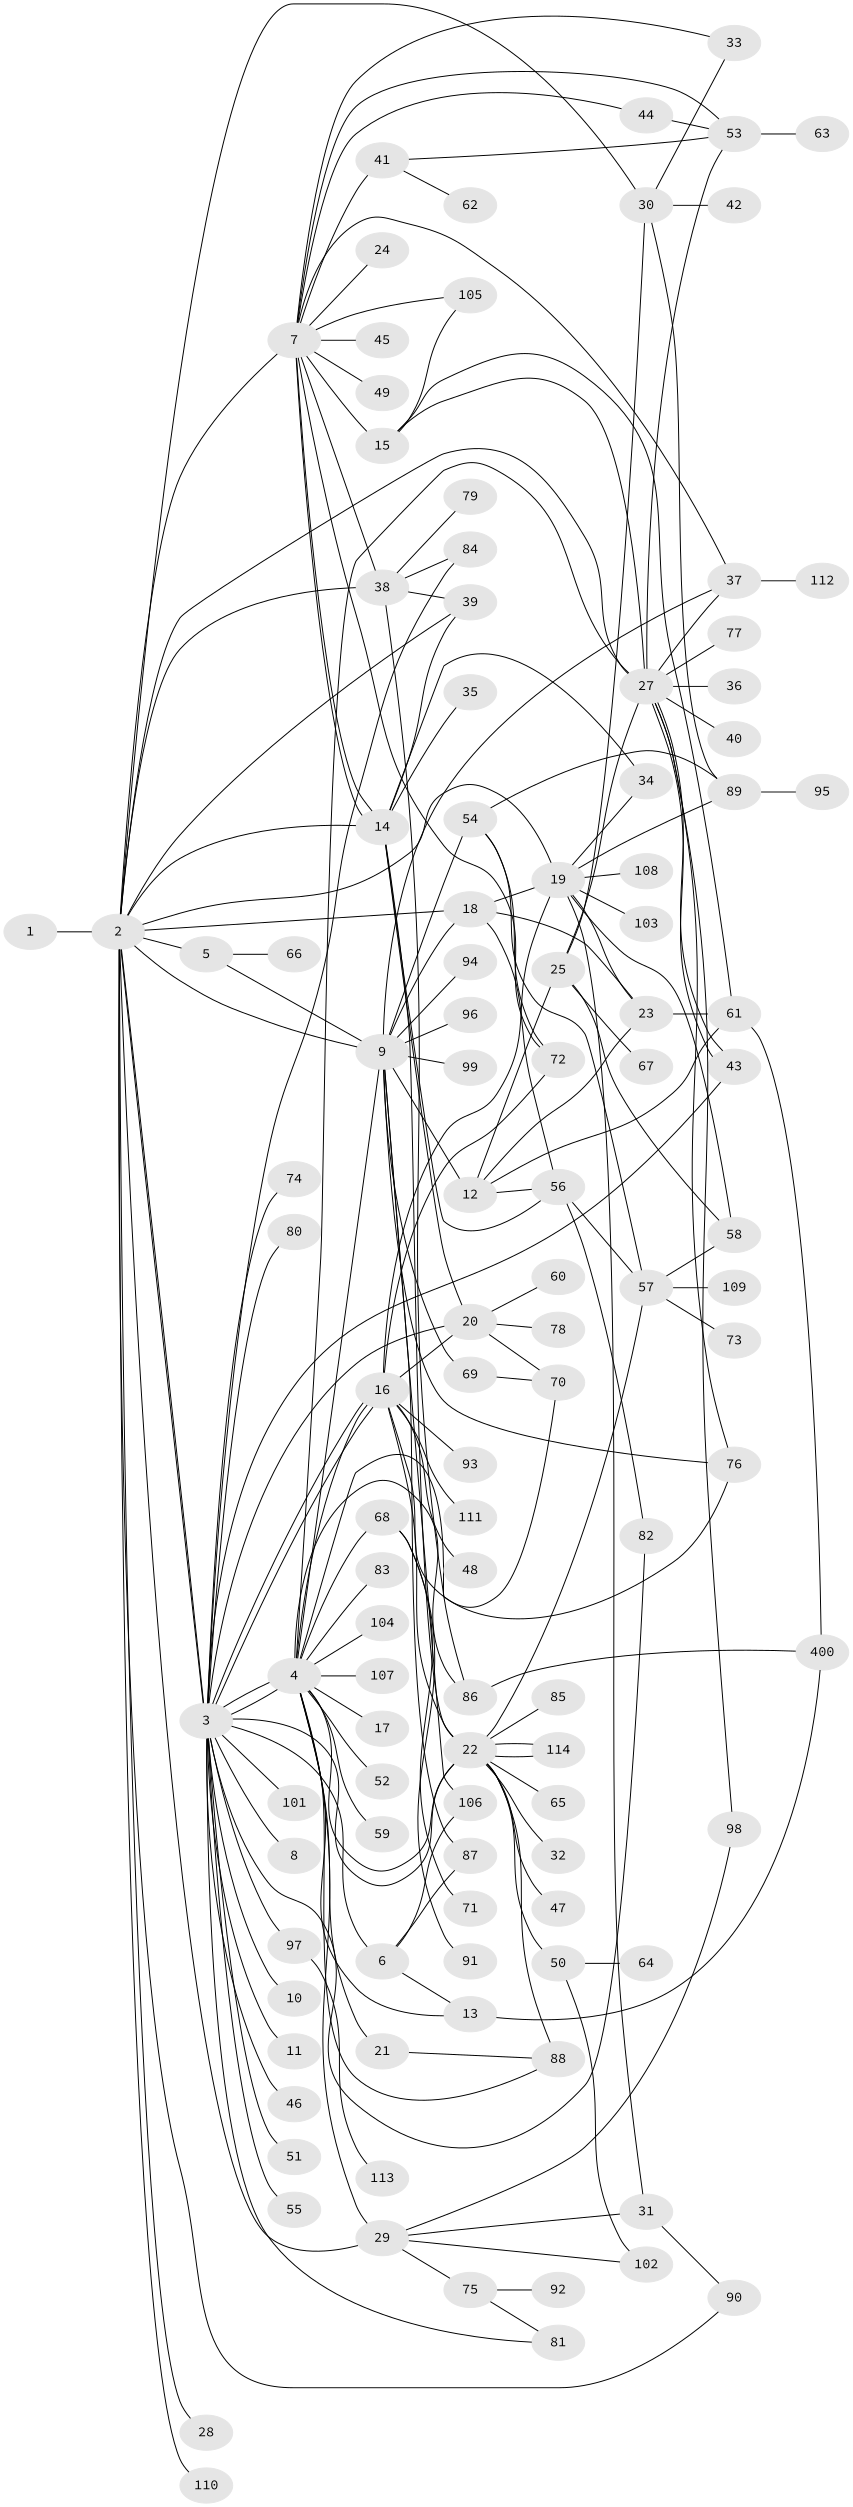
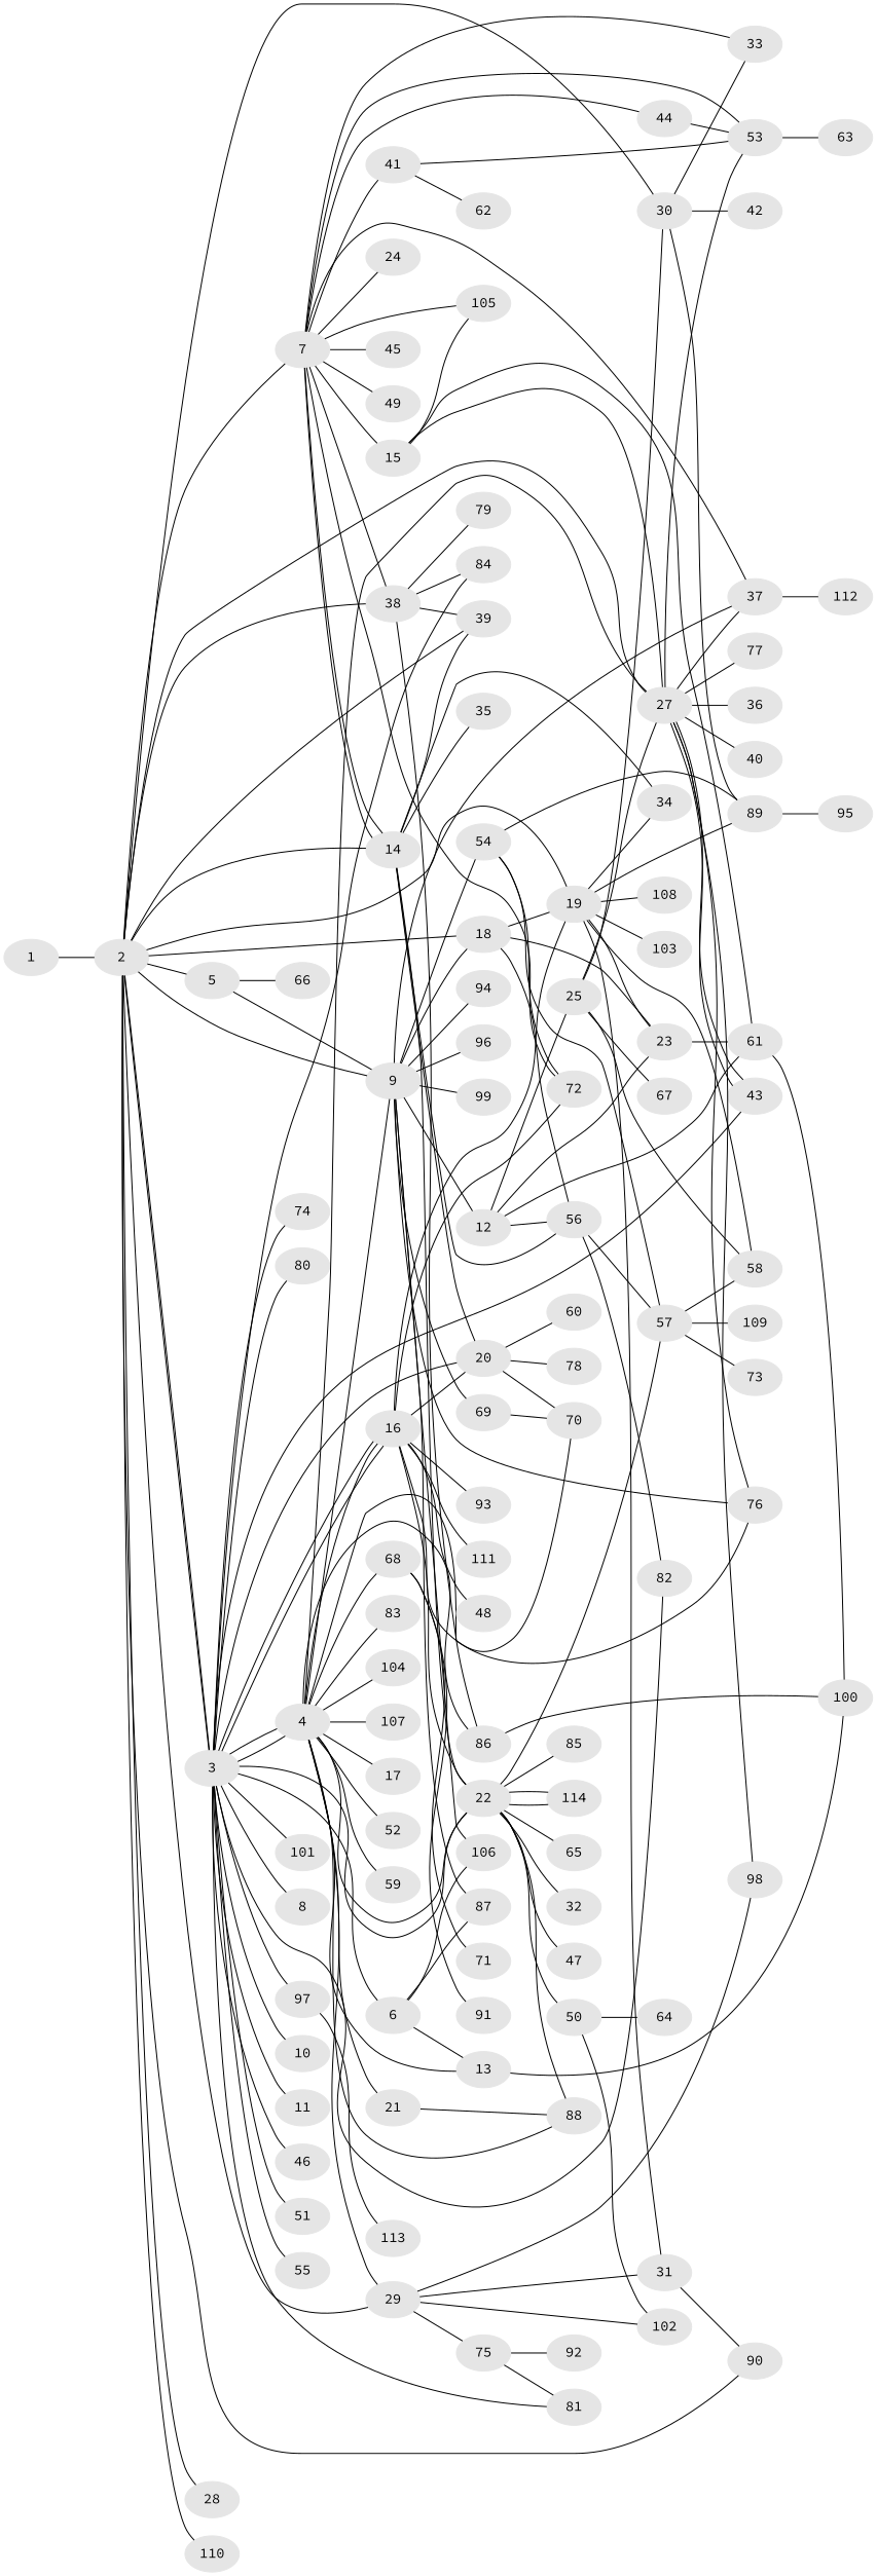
  graph {
    fontname="Source Code Pro"
    rankdir=LR
    node [color=gray90 fontname="Source Code Pro" style=filled]
    edge [fontname="Source Code Pro"]
    1
    2
    3
    5
    7
    9
    14
    18
    19
    27
    28
    29
    30
    38
    39
    90
    110
    4
    6
    8
    10
    11
    16
    20
    22
    43
    46
    51
    55
    74
    80
    81
    82
    84
    97
    101
    66
    15
    24
    33
    37
    41
    44
    45
    49
    53
    72
    105
    106
    12
    54
    69
    76
    87
    94
    96
    99
    56
    34
    35
    23
    31
    58
    89
    103
    108
    36
    40
    77
    98
    75
    102
    42
    86
    79
    13
    17
    21
    52
    59
    68
    70
    83
    88
    104
    107
    48
    93
    111
    60
    78
    32
    47
    50
    57
    65
    85
    114
    113
-   100 [label=400]
+   100
    71
    91
    61
    112
    62
    63
    25
    67
    95
    64
    73
    109
    92
    1 -- 2
    2 -- 3
    2 -- 3
    2 -- 5
    2 -- 7
    2 -- 9
    2 -- 14
    2 -- 18
    2 -- 19
    2 -- 27
    2 -- 28
    2 -- 29
    2 -- 30
    2 -- 38
    2 -- 39
    2 -- 90
    2 -- 110
    3 -- 4
    3 -- 4
    3 -- 6
    3 -- 8
    3 -- 10
    3 -- 11
    3 -- 16
    3 -- 16
    3 -- 20
    3 -- 22
    3 -- 43
    3 -- 46
    3 -- 51
    3 -- 55
    3 -- 74
    3 -- 80
    3 -- 81
    3 -- 82
    3 -- 84
    3 -- 97
    3 -- 101
    5 -- 9
    5 -- 66
    7 -- 14
    7 -- 14
    7 -- 38
    7 -- 15
    7 -- 24
    7 -- 33
    7 -- 37
    7 -- 41
    7 -- 44
    7 -- 45
    7 -- 49
    7 -- 53
    7 -- 72
    7 -- 105
    9 -- 18
    9 -- 37
    9 -- 106
    9 -- 12
    9 -- 54
    9 -- 69
    9 -- 76
    9 -- 87
    9 -- 94
    9 -- 96
    9 -- 99
    14 -- 39
    14 -- 20
    14 -- 22
    14 -- 56
    14 -- 34
    14 -- 35
    18 -- 19
    18 -- 56
    18 -- 23
    19 -- 34
    19 -- 23
    19 -- 31
    19 -- 58
    19 -- 89
    19 -- 103
    19 -- 108
    27 -- 43
    27 -- 43
    27 -- 37
    27 -- 53
    27 -- 76
    27 -- 36
    27 -- 40
    27 -- 77
    27 -- 98
    29 -- 31
    29 -- 98
    29 -- 75
    29 -- 102
    30 -- 33
    30 -- 89
    30 -- 42
    38 -- 39
    38 -- 84
    38 -- 86
    38 -- 79
    4 -- 9
    4 -- 27
    4 -- 29
    4 -- 16
    4 -- 22
    4 -- 86
    4 -- 13
    4 -- 17
    4 -- 21
    4 -- 52
    4 -- 59
    4 -- 68
    4 -- 70
    4 -- 83
    4 -- 88
    4 -- 104
    4 -- 107
    6 -- 106
    6 -- 87
    6 -- 13
    16 -- 19
    16 -- 20
    16 -- 22
    16 -- 72
    16 -- 76
    16 -- 48
    16 -- 93
    16 -- 111
    20 -- 70
    20 -- 60
    20 -- 78
    22 -- 88
    22 -- 32
    22 -- 47
    22 -- 50
    22 -- 57
    22 -- 65
    22 -- 85
    22 -- 114
    22 -- 114
    97 -- 113
    15 -- 27
    15 -- 105
    15 -- 61
    37 -- 112
    41 -- 53
    41 -- 62
    44 -- 53
    53 -- 63
    12 -- 56
    12 -- 23
    12 -- 61
    12 -- 25
    54 -- 72
    54 -- 89
    54 -- 57
    69 -- 70
    56 -- 82
    56 -- 57
    23 -- 61
    31 -- 90
    89 -- 95
    75 -- 81
    75 -- 92
    86 -- 100
    13 -- 100
    21 -- 88
    68 -- 71
    68 -- 91
    50 -- 102
    50 -- 64
    57 -- 58
    57 -- 73
    57 -- 109
    61 -- 100
    25 -- 27
    25 -- 30
    25 -- 58
    25 -- 67
  }
